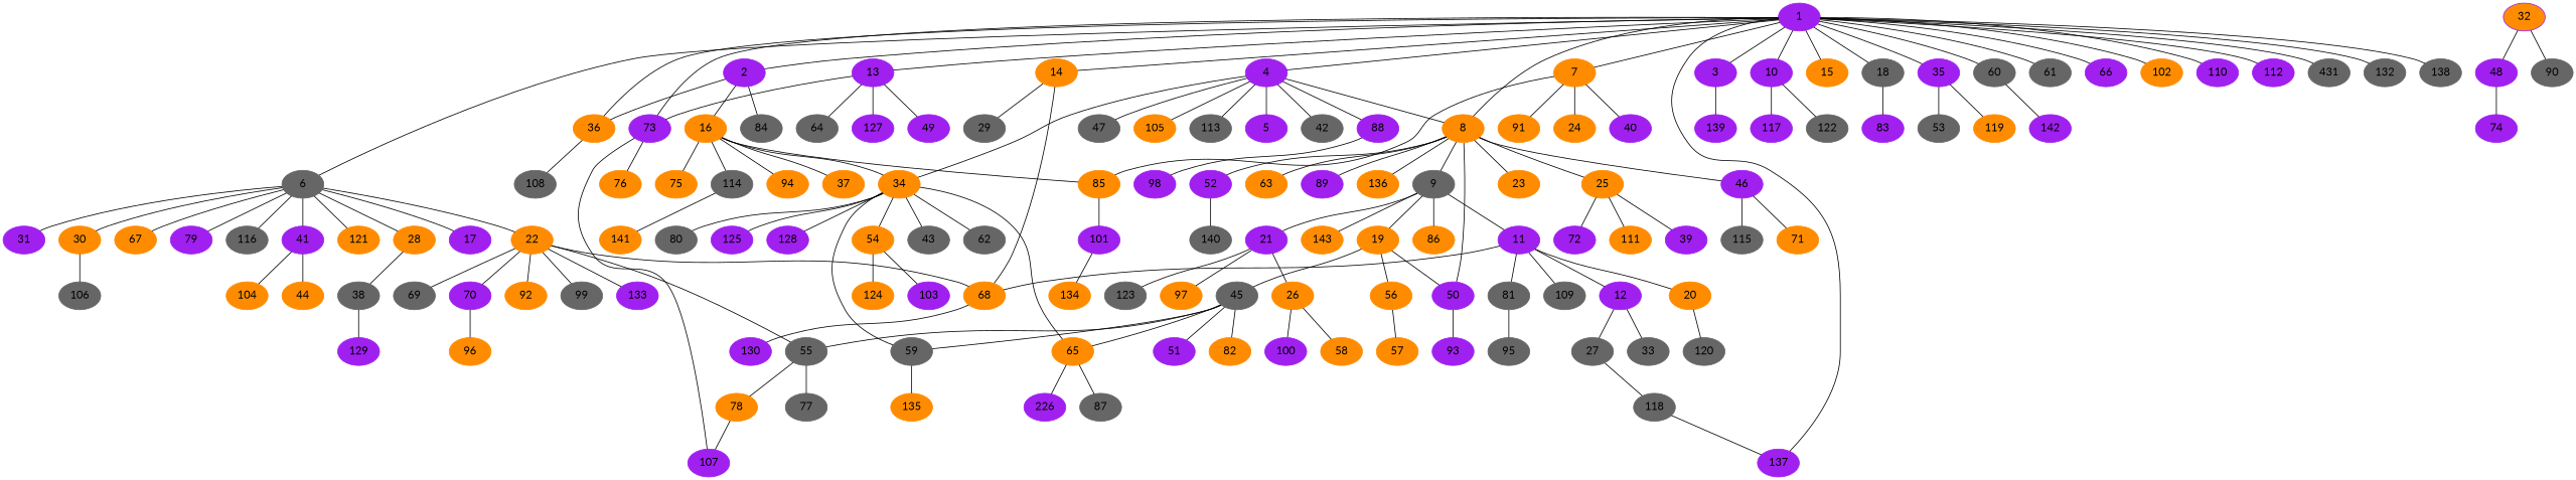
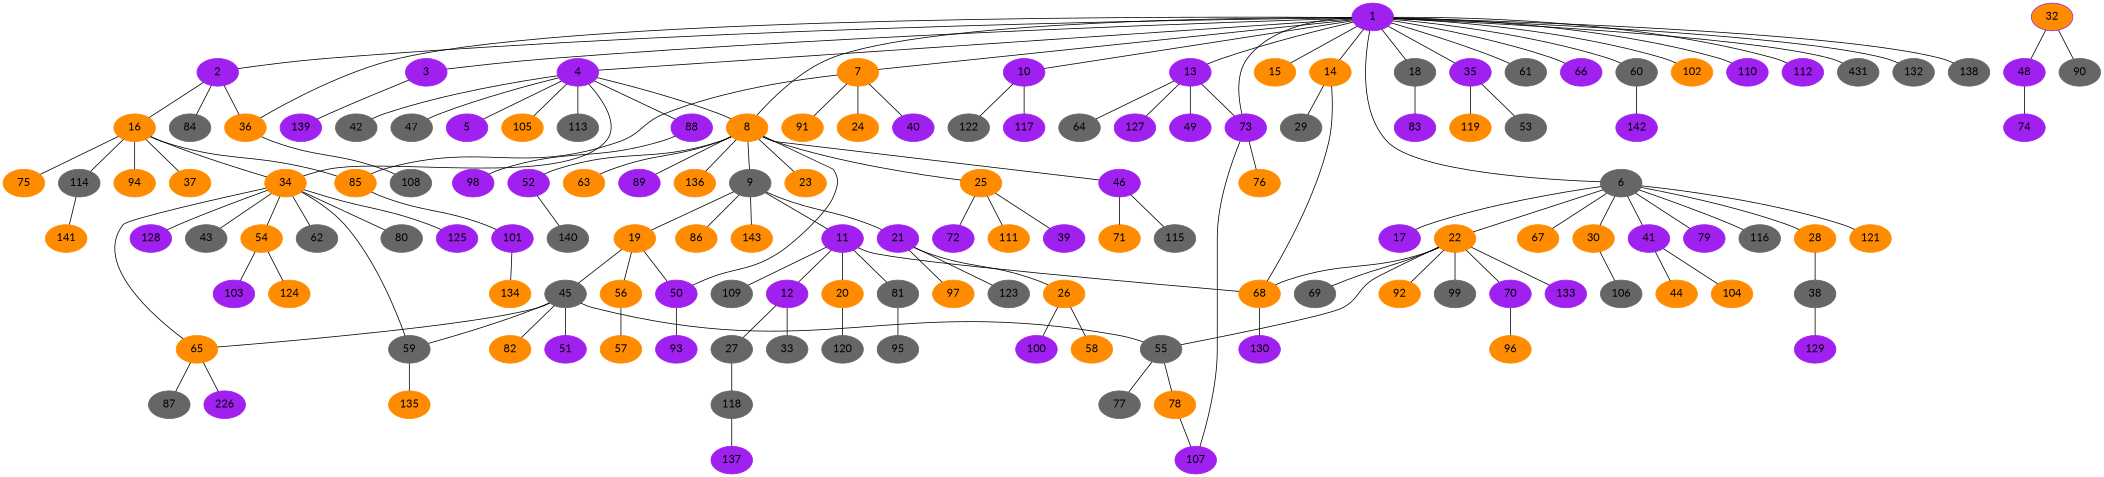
  graph {
    fontname=Lato
    node [color=purple fontname=Lato style=filled]
    edge [fontname=Lato]
    1
    2
    3
    4
    6 [color=gray40]
    7 [color=darkorange]
    8 [color=darkorange]
    10
    13
    14 [color=darkorange]
    15 [color=darkorange]
    18 [color=gray40]
    35
    36 [color=darkorange]
    60 [color=gray40]
    61 [color=gray40]
    66
    73
    102 [color=darkorange]
    110
    112
    n22 [color=gray40 label=431]
    132 [color=gray40]
    137
    138 [color=gray40]
    16 [color=darkorange]
    84 [color=gray40]
    139
    5
    34 [color=darkorange]
    42 [color=gray40]
    47 [color=gray40]
    88
    105 [color=darkorange]
    113 [color=gray40]
    17
    22 [color=darkorange]
    28 [color=darkorange]
    30 [color=darkorange]
-   31
    41
    67 [color=darkorange]
    79
    116 [color=gray40]
    121 [color=darkorange]
    24 [color=darkorange]
    40
    85 [color=darkorange]
    91 [color=darkorange]
    9 [color=gray40]
    23 [color=darkorange]
    25 [color=darkorange]
    46
    50
    52
    63 [color=darkorange]
    89
    136 [color=darkorange]
    117
    122 [color=gray40]
    49
    64 [color=gray40]
    127
    68 [color=darkorange]
    29 [color=gray40]
    83
    53 [color=gray40]
    119 [color=darkorange]
    108 [color=gray40]
    142
    76 [color=darkorange]
    107
    37 [color=darkorange]
    75 [color=darkorange]
    94 [color=darkorange]
    114 [color=gray40]
    43 [color=gray40]
    54 [color=darkorange]
    59 [color=gray40]
    62 [color=gray40]
    65 [color=darkorange]
    80 [color=gray40]
    125
    128
    98
    55 [color=gray40]
    69 [color=gray40]
    70
    92 [color=darkorange]
    99 [color=gray40]
    133
    38 [color=gray40]
    106 [color=gray40]
    44 [color=darkorange]
    104 [color=darkorange]
    101
    11
    19 [color=darkorange]
    21
    86 [color=darkorange]
    143 [color=darkorange]
    39
    72
    111 [color=darkorange]
    71 [color=darkorange]
    115 [color=gray40]
    93
    140 [color=gray40]
    12
    20 [color=darkorange]
    81 [color=gray40]
    109 [color=gray40]
    45 [color=gray40]
    56 [color=darkorange]
    26 [color=darkorange]
    97 [color=darkorange]
    123 [color=gray40]
    27 [color=gray40]
    33 [color=gray40]
    120 [color=gray40]
    130
    95 [color=gray40]
    118 [color=gray40]
    32 [fillcolor=darkorange]
    48
    90 [color=gray40]
    141 [color=darkorange]
    51
    82 [color=darkorange]
    57 [color=darkorange]
    58 [color=darkorange]
    100
    77 [color=gray40]
    78 [color=darkorange]
    96 [color=darkorange]
    129
    74
    103
    124 [color=darkorange]
    135 [color=darkorange]
    87 [color=gray40]
    n142 [label=226]
    134 [color=darkorange]
    1 -- 2
    1 -- 3
    1 -- 4
    1 -- 6
    1 -- 7
    1 -- 8
    1 -- 10
    1 -- 13
    1 -- 14
    1 -- 15
    1 -- 18
    1 -- 35
    1 -- 36
    1 -- 60
    1 -- 61
    1 -- 66
    1 -- 73
    1 -- 102
    1 -- 110
    1 -- 112
    1 -- n22
    1 -- 132
-   1 -- 137
    1 -- 138
    2 -- 36
    2 -- 16
    2 -- 84
    3 -- 139
    4 -- 8
    4 -- 5
    4 -- 34
    4 -- 42
    4 -- 47
    4 -- 88
    4 -- 105
    4 -- 113
    6 -- 17
    6 -- 22
    6 -- 28
    6 -- 30
-   6 -- 31
    6 -- 41
    6 -- 67
    6 -- 79
    6 -- 116
    6 -- 121
    7 -- 24
    7 -- 40
    7 -- 85
    7 -- 91
    8 -- 9
    8 -- 23
    8 -- 25
    8 -- 46
    8 -- 50
    8 -- 52
    8 -- 63
    8 -- 89
    8 -- 136
    10 -- 117
    10 -- 122
    13 -- 73
    13 -- 49
    13 -- 64
    13 -- 127
    14 -- 68
    14 -- 29
    18 -- 83
    35 -- 53
    35 -- 119
    36 -- 108
    60 -- 142
    73 -- 76
    73 -- 107
    16 -- 34
    16 -- 85
    16 -- 37
    16 -- 75
    16 -- 94
    16 -- 114
    34 -- 43
    34 -- 54
    34 -- 59
    34 -- 62
    34 -- 65
    34 -- 80
    34 -- 125
    34 -- 128
    88 -- 98
    22 -- 68
    22 -- 55
    22 -- 69
    22 -- 70
    22 -- 92
    22 -- 99
    22 -- 133
    28 -- 38
    30 -- 106
    41 -- 44
    41 -- 104
    85 -- 101
    9 -- 11
    9 -- 19
    9 -- 21
    9 -- 86
    9 -- 143
    25 -- 39
    25 -- 72
    25 -- 111
    46 -- 71
    46 -- 115
    50 -- 93
    52 -- 140
    68 -- 130
    114 -- 141
    54 -- 103
    54 -- 124
    59 -- 135
    65 -- 87
    65 -- n142
    55 -- 77
    55 -- 78
    70 -- 96
    38 -- 129
    101 -- 134
    11 -- 68
    11 -- 12
    11 -- 20
    11 -- 81
    11 -- 109
    19 -- 50
    19 -- 45
    19 -- 56
    21 -- 26
    21 -- 97
    21 -- 123
    12 -- 27
    12 -- 33
    20 -- 120
    81 -- 95
    45 -- 59
    45 -- 65
    45 -- 55
    45 -- 51
    45 -- 82
    56 -- 57
    26 -- 58
    26 -- 100
    27 -- 118
    118 -- 137
    32 -- 48
    32 -- 90
    48 -- 74
    78 -- 107
  }
